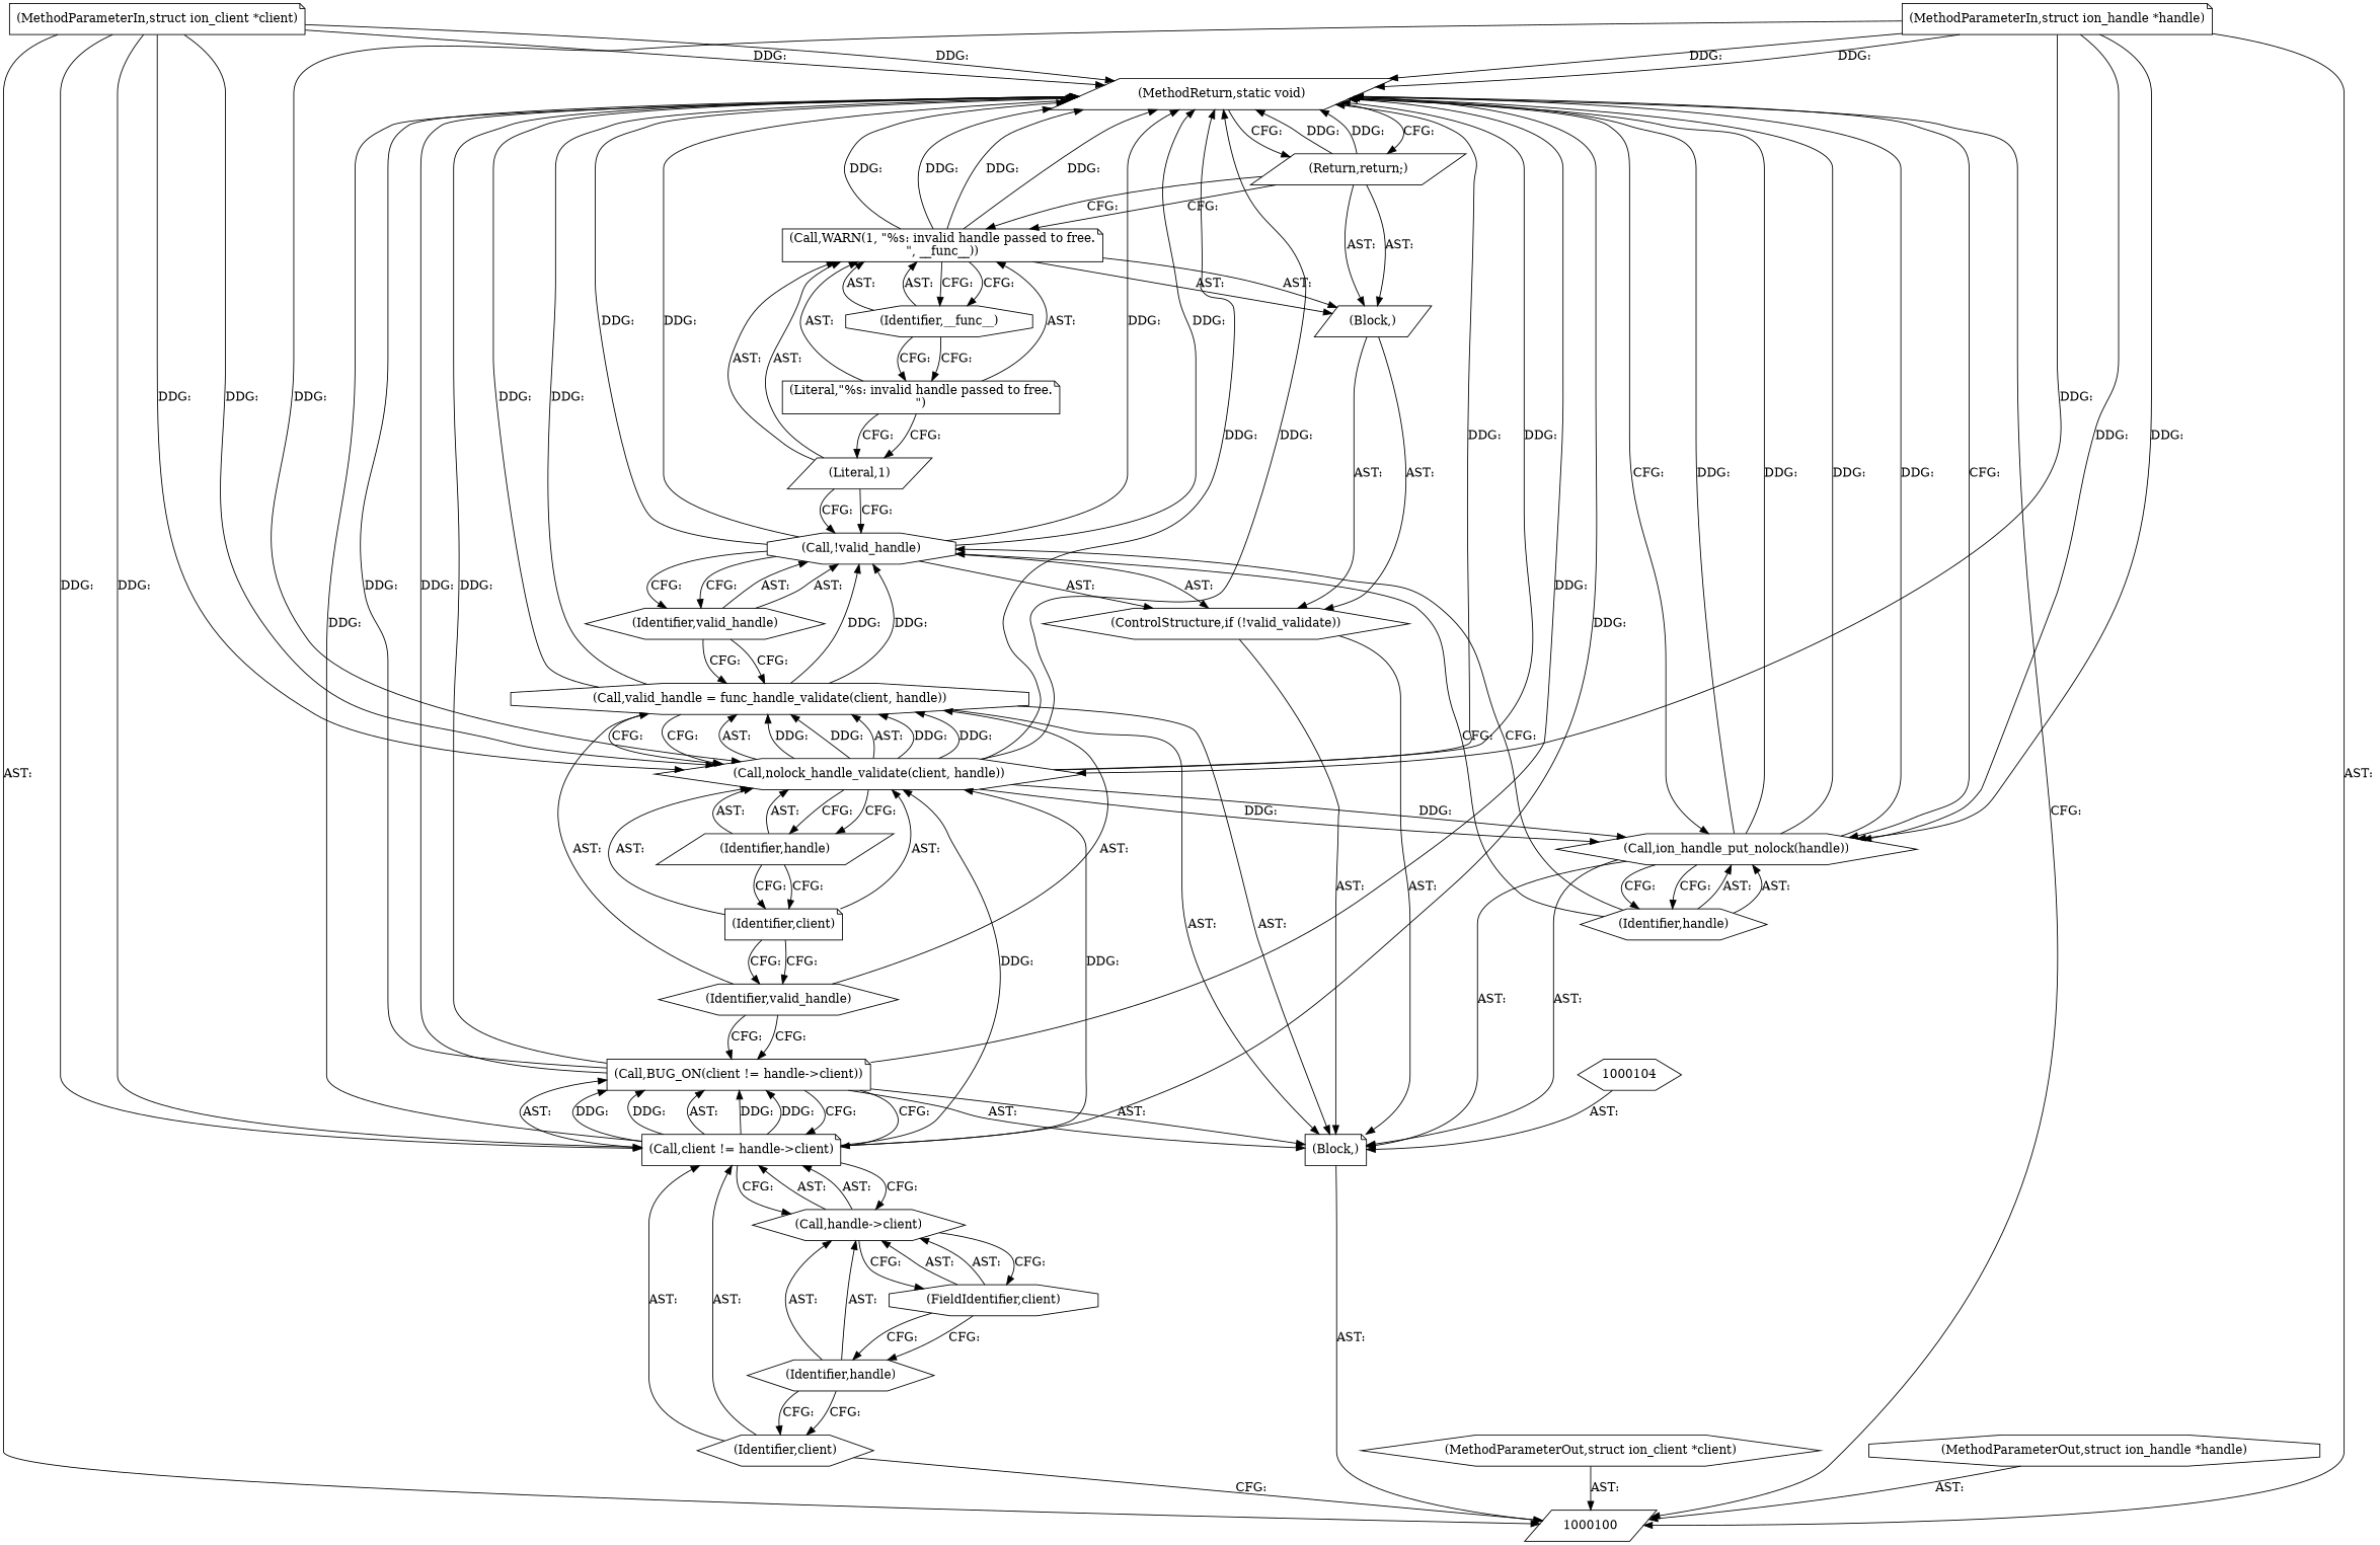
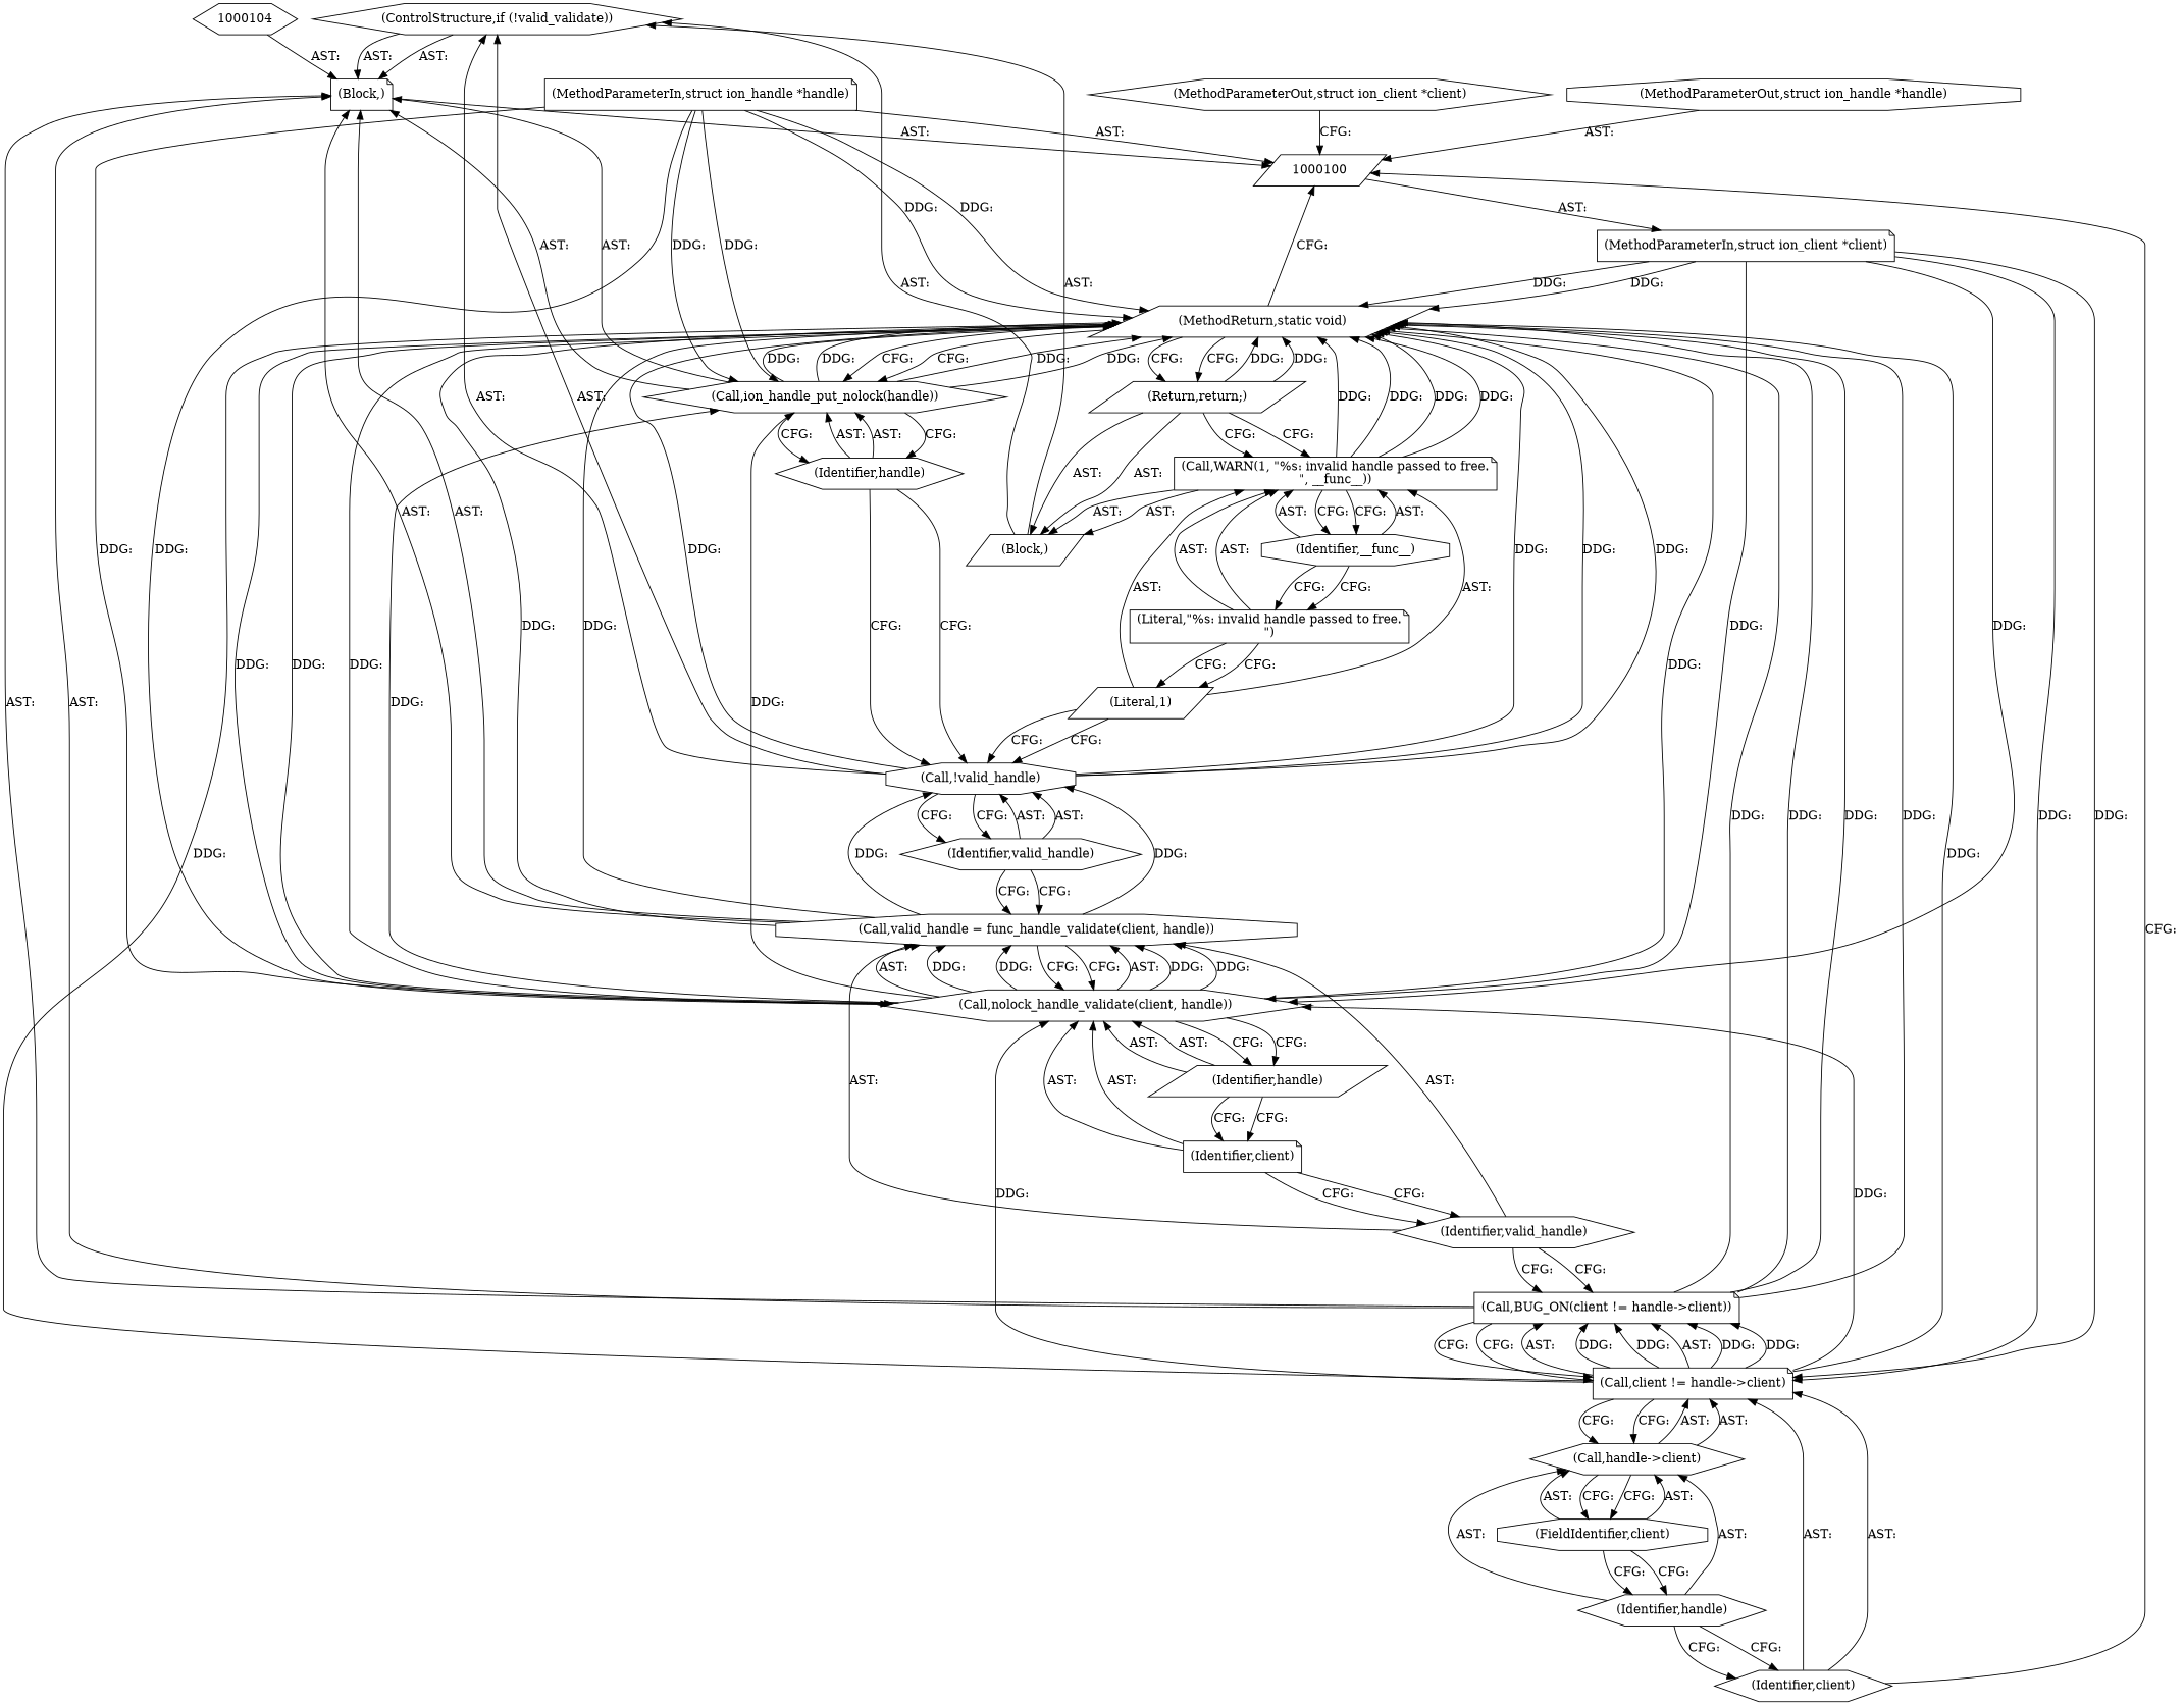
  digraph {
    node [shape=hexagon]
    n1 [label="(ControlStructure,if (!valid_validate))"]
    n2 [label="(Block,)" shape=note]
    1000100 [shape=parallelogram]
    n4 [label="(Block,)" shape=parallelogram]
    n5 [label="(Call,!valid_handle)" shape=octagon]
    n6 [label="(Identifier,valid_handle)"]
    n7 [label="(MethodReturn,static void)" shape=parallelogram]
    n8 [label="(Call,valid_handle = func_handle_validate(client, handle))" shape=octagon]
    n9 [label="(Return,return;)" shape=parallelogram]
    n10 [label="(Call,ion_handle_put_nolock(handle))"]
    n11 [label="(Call,nolock_handle_validate(client, handle))"]
    n12 [label="(Literal,\"%s: invalid handle passed to free.\n\")" shape=note]
    n13 [label="(Call,WARN(1, \"%s: invalid handle passed to free.\n\", __func__))" shape=note]
    n14 [label="(Literal,1)" shape=parallelogram]
    n15 [label="(Identifier,__func__)" shape=octagon]
    n16 [label="(Identifier,handle)"]
    n17 [label="(MethodParameterIn,struct ion_client *client)" shape=note]
    n18 [label="(Call,client != handle->client)" shape=note]
    n19 [label="(Call,handle->client)"]
    n20 [label="(Call,BUG_ON(client != handle->client))" shape=note]
    n21 [label="(Identifier,handle)" shape=parallelogram]
    n22 [label="(MethodParameterOut,struct ion_client *client)"]
    n23 [label="(MethodParameterIn,struct ion_handle *handle)" shape=note]
    n24 [label="(MethodParameterOut,struct ion_handle *handle)" shape=octagon]
    n25 [label="(FieldIdentifier,client)" shape=octagon]
    n26 [label="(Identifier,handle)"]
    n27 [label="(Identifier,client)"]
    n28 [label="(Identifier,client)" shape=note]
    n29 [label="(Identifier,valid_handle)"]
    1000104
    n1 -> n2 [label="AST: "]
    n1 -> n2 [label="AST: "]
    n2 -> 1000100 [label="AST: "]
    n4 -> n1 [label="AST: "]
    n4 -> n1 [label="AST: "]
    n5 -> n1 [label="AST: "]
    n5 -> n1 [label="AST: "]
    n5 -> n6 [label="CFG: "]
    n5 -> n6 [label="CFG: "]
    n5 -> n7 [label="DDG: "]
    n5 -> n7 [label="DDG: "]
    n5 -> n7 [label="DDG: "]
    n5 -> n7 [label="DDG: "]
    n6 -> n5 [label="AST: "]
    n6 -> n5 [label="AST: "]
    n6 -> n8 [label="CFG: "]
    n6 -> n8 [label="CFG: "]
    n7 -> 1000100 [label="CFG: "]
    n7 -> n9 [label="CFG: "]
    n7 -> n9 [label="CFG: "]
    n7 -> n10 [label="CFG: "]
    n7 -> n10 [label="CFG: "]
    n8 -> n2 [label="AST: "]
    n8 -> n2 [label="AST: "]
    n8 -> n5 [label="DDG: "]
    n8 -> n5 [label="DDG: "]
    n8 -> n7 [label="DDG: "]
    n8 -> n7 [label="DDG: "]
    n8 -> n11 [label="CFG: "]
    n8 -> n11 [label="CFG: "]
    n9 -> n4 [label="AST: "]
    n9 -> n4 [label="AST: "]
    n9 -> n7 [label="DDG: "]
    n9 -> n7 [label="DDG: "]
    n9 -> n13 [label="CFG: "]
    n9 -> n13 [label="CFG: "]
    n10 -> n2 [label="AST: "]
    n10 -> n2 [label="AST: "]
    n10 -> n7 [label="DDG: "]
    n10 -> n7 [label="DDG: "]
    n10 -> n7 [label="DDG: "]
    n10 -> n7 [label="DDG: "]
    n10 -> n16 [label="CFG: "]
    n10 -> n16 [label="CFG: "]
    n11 -> n7 [label="DDG: "]
    n11 -> n7 [label="DDG: "]
    n11 -> n7 [label="DDG: "]
    n11 -> n7 [label="DDG: "]
    n11 -> n8 [label="AST: "]
    n11 -> n8 [label="DDG: "]
    n11 -> n8 [label="DDG: "]
    n11 -> n8 [label="AST: "]
    n11 -> n8 [label="DDG: "]
    n11 -> n8 [label="DDG: "]
    n11 -> n10 [label="DDG: "]
    n11 -> n10 [label="DDG: "]
    n11 -> n21 [label="CFG: "]
    n11 -> n21 [label="CFG: "]
    n12 -> n13 [label="AST: "]
    n12 -> n13 [label="AST: "]
    n12 -> n14 [label="CFG: "]
    n12 -> n14 [label="CFG: "]
    n13 -> n4 [label="AST: "]
    n13 -> n4 [label="AST: "]
    n13 -> n7 [label="DDG: "]
    n13 -> n7 [label="DDG: "]
    n13 -> n7 [label="DDG: "]
    n13 -> n7 [label="DDG: "]
    n13 -> n15 [label="CFG: "]
    n13 -> n15 [label="CFG: "]
    n14 -> n5 [label="CFG: "]
    n14 -> n5 [label="CFG: "]
    n14 -> n13 [label="AST: "]
    n14 -> n13 [label="AST: "]
    n15 -> n12 [label="CFG: "]
    n15 -> n12 [label="CFG: "]
    n15 -> n13 [label="AST: "]
    n15 -> n13 [label="AST: "]
    n16 -> n5 [label="CFG: "]
    n16 -> n5 [label="CFG: "]
    n16 -> n10 [label="AST: "]
    n16 -> n10 [label="AST: "]
-   n17 -> 1000100 [label="AST: "]
+   1000100 -> n17 [label="AST: "]
    n17 -> n7 [label="DDG: "]
    n17 -> n7 [label="DDG: "]
    n17 -> n11 [label="DDG: "]
    n17 -> n11 [label="DDG: "]
    n17 -> n18 [label="DDG: "]
    n17 -> n18 [label="DDG: "]
    n18 -> n7 [label="DDG: "]
    n18 -> n7 [label="DDG: "]
    n18 -> n11 [label="DDG: "]
    n18 -> n11 [label="DDG: "]
    n18 -> n19 [label="CFG: "]
    n18 -> n19 [label="CFG: "]
    n18 -> n20 [label="AST: "]
    n18 -> n20 [label="DDG: "]
    n18 -> n20 [label="DDG: "]
    n18 -> n20 [label="AST: "]
    n18 -> n20 [label="DDG: "]
    n18 -> n20 [label="DDG: "]
    n19 -> n18 [label="AST: "]
    n19 -> n18 [label="AST: "]
    n19 -> n25 [label="CFG: "]
    n19 -> n25 [label="CFG: "]
    n20 -> n2 [label="AST: "]
    n20 -> n2 [label="AST: "]
    n20 -> n7 [label="DDG: "]
    n20 -> n7 [label="DDG: "]
    n20 -> n7 [label="DDG: "]
    n20 -> n7 [label="DDG: "]
    n20 -> n18 [label="CFG: "]
    n20 -> n18 [label="CFG: "]
    n21 -> n11 [label="AST: "]
    n21 -> n11 [label="AST: "]
    n21 -> n28 [label="CFG: "]
    n21 -> n28 [label="CFG: "]
-   n22 -> 1000100 [label="AST: "]
+   n22 -> 1000100 [label="CFG: "]
    n23 -> 1000100 [label="AST: "]
    n23 -> n7 [label="DDG: "]
    n23 -> n7 [label="DDG: "]
    n23 -> n10 [label="DDG: "]
    n23 -> n10 [label="DDG: "]
    n23 -> n11 [label="DDG: "]
    n23 -> n11 [label="DDG: "]
    n24 -> 1000100 [label="AST: "]
    n25 -> n19 [label="AST: "]
    n25 -> n19 [label="AST: "]
    n25 -> n26 [label="CFG: "]
    n25 -> n26 [label="CFG: "]
    n26 -> n19 [label="AST: "]
    n26 -> n19 [label="AST: "]
    n26 -> n27 [label="CFG: "]
    n26 -> n27 [label="CFG: "]
    n27 -> 1000100 [label="CFG: "]
    n27 -> n18 [label="AST: "]
    n27 -> n18 [label="AST: "]
    n28 -> n11 [label="AST: "]
    n28 -> n11 [label="AST: "]
    n28 -> n29 [label="CFG: "]
    n28 -> n29 [label="CFG: "]
    n29 -> n8 [label="AST: "]
    n29 -> n8 [label="AST: "]
    n29 -> n20 [label="CFG: "]
    n29 -> n20 [label="CFG: "]
    1000104 -> n2 [label="AST: "]
  }
